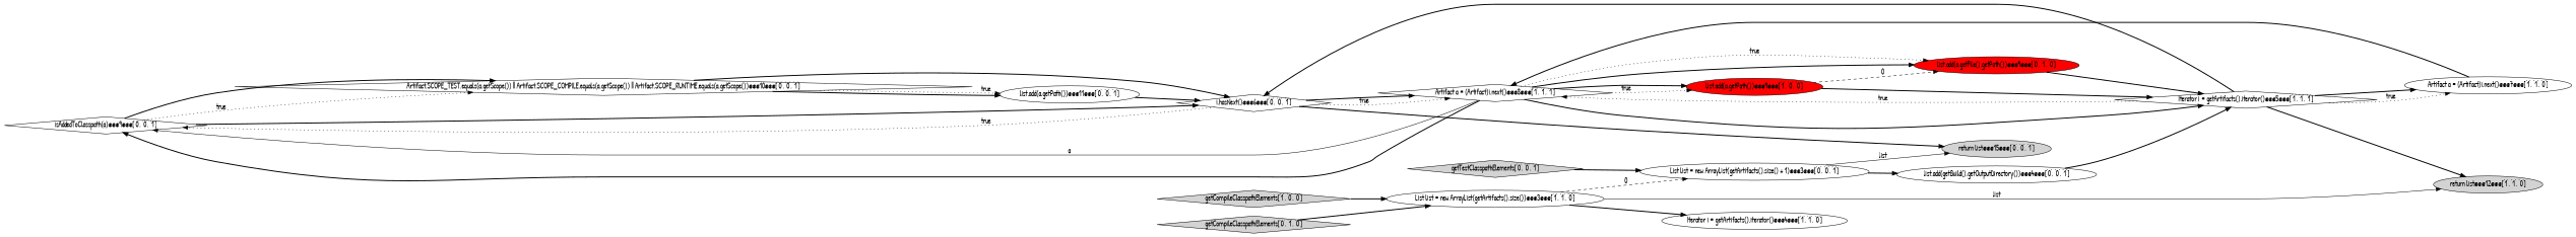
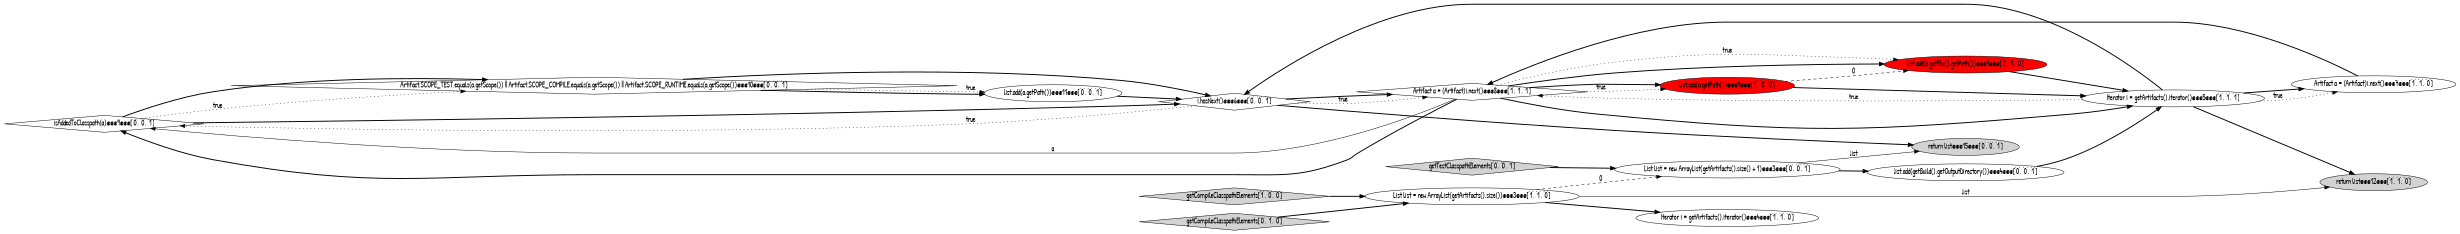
  digraph {
    fontname="Patrick Hand"
    rankdir=LR
    node [fillcolor=white fontname="Patrick Hand" shape=ellipse style=filled]
    edge [fontname="Patrick Hand" style=bold]
    n1 [label="isAddedToClasspath(a)@@@9@@@['0', '0', '1']" shape=diamond]
    n2 [label="Artifact.SCOPE_TEST.equals(a.getScope()) || Artifact.SCOPE_COMPILE.equals(a.getScope()) || Artifact.SCOPE_RUNTIME.equals(a.getScope())@@@10@@@['0', '0', '1']" shape=diamond]
    n3 [label="i.hasNext()@@@6@@@['0', '0', '1']" shape=diamond]
    n4 [label="list.add(a.getPath())@@@11@@@['0', '0', '1']"]
    n5 [label="Artifact a = (Artifact)i.next()@@@8@@@['1', '1', '1']" shape=diamond]
    n6 [fillcolor=lightgray label="return list@@@15@@@['0', '0', '1']"]
-   n7 [label="Iterator i = getArtifacts().iterator()@@@5@@@['1', '1', '1']" shape=diamond]
+   n7 [label="Iterator i = getArtifacts().iterator()@@@5@@@['1', '1', '1']"]
    n8 [label="Artifact a = (Artifact)i.next()@@@7@@@['1', '1', '0']"]
    n9 [fillcolor=lightgray label="return list@@@12@@@['1', '1', '0']"]
    n10 [fillcolor=red label="list.add(a.getPath())@@@9@@@['1', '0', '0']"]
    n11 [fillcolor=red label="list.add(a.getFile().getPath())@@@9@@@['0', '1', '0']"]
    n12 [fillcolor=lightgray label="getTestClasspathElements['0', '0', '1']" shape=diamond]
    n13 [label="List list = new ArrayList(getArtifacts().size() + 1)@@@3@@@['0', '0', '1']"]
    n14 [label="list.add(getBuild().getOutputDirectory())@@@4@@@['0', '0', '1']"]
    n15 [fillcolor=lightgray label="getCompileClasspathElements['1', '0', '0']" shape=diamond]
    n16 [label="List list = new ArrayList(getArtifacts().size())@@@3@@@['1', '1', '0']"]
    n17 [label="Iterator i = getArtifacts().iterator()@@@4@@@['1', '1', '0']"]
    n18 [fillcolor=lightgray label="getCompileClasspathElements['0', '1', '0']" shape=diamond]
    n1 -> n2
    n1 -> n2 [label=true style=dotted]
    n1 -> n3
    n2 -> n3
    n2 -> n4 [label=true style=dotted]
    n2 -> n4
    n3 -> n1 [label=true style=dotted]
    n3 -> n5 [label=true style=dotted]
    n3 -> n5
    n3 -> n6
    n4 -> n3
    n5 -> n1
    n5 -> n1 [label=a style=solid]
    n5 -> n7
    n5 -> n10 [label=true style=dotted]
    n5 -> n10
    n5 -> n11
    n5 -> n11 [label=true style=dotted]
    n7 -> n3
    n7 -> n5 [label=true style=dotted]
    n7 -> n8
    n7 -> n8 [label=true style=dotted]
    n7 -> n9
    n8 -> n5
    n10 -> n7
    n10 -> n11 [label=0 style=dashed]
    n11 -> n7
    n12 -> n13
    n13 -> n6 [label=list style=solid]
    n13 -> n14
    n14 -> n7
    n15 -> n16
    n16 -> n9 [label=list style=solid]
    n16 -> n13 [label=0 style=dashed]
    n16 -> n17
    n18 -> n16
  }
